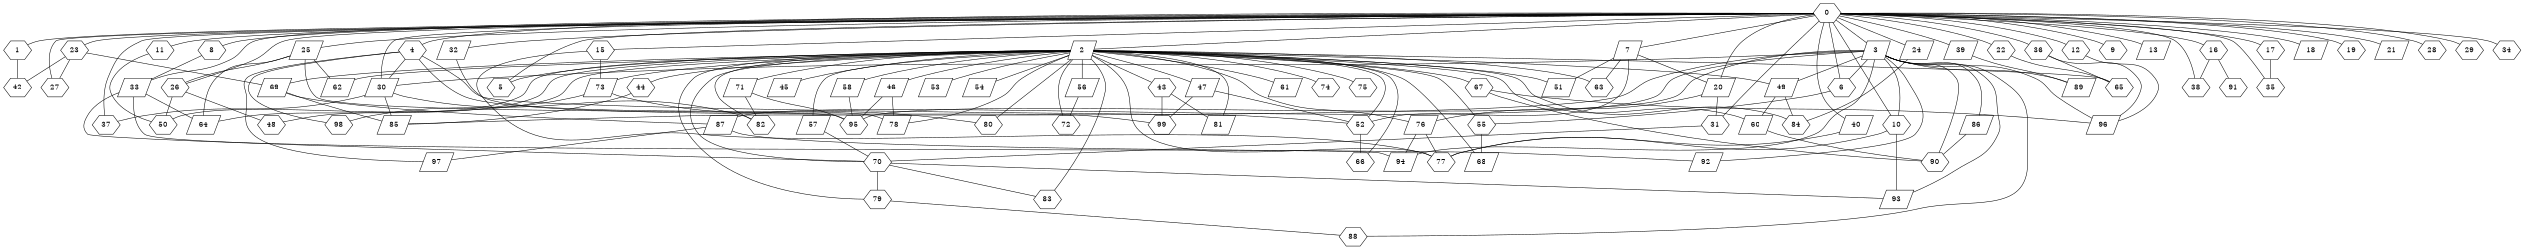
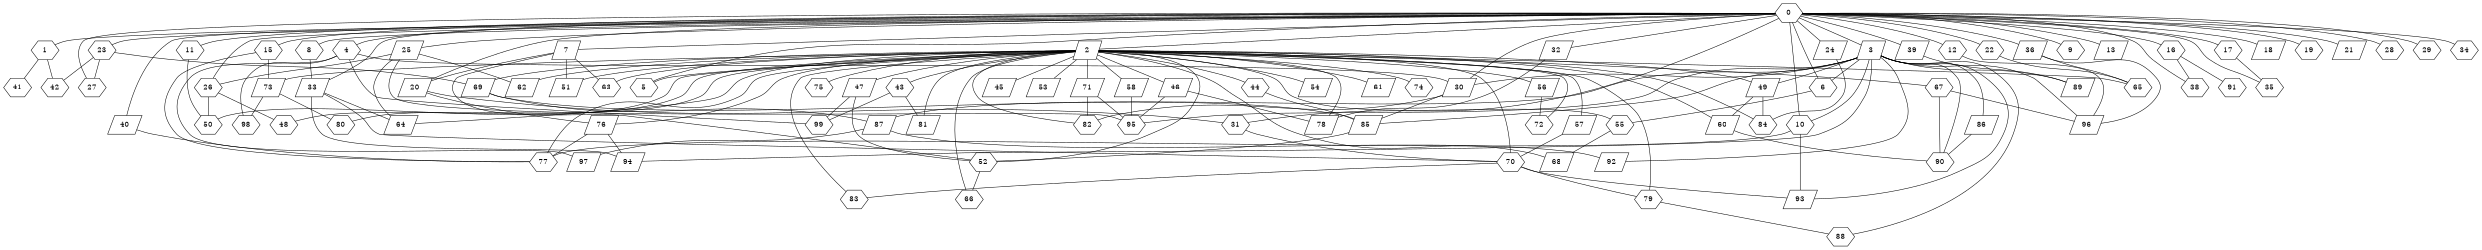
  graph {
    node [shape=hexagon]
    0
    1
    2 [shape=parallelogram]
    3 [shape=parallelogram]
    4
    5
    6
    7 [shape=parallelogram]
    8
    9
    10
    11
    12
    13 [shape=parallelogram]
    15
    16
    17
    18 [shape=parallelogram]
    19
    20 [shape=parallelogram]
    21 [shape=parallelogram]
    22
    23
    24 [shape=parallelogram]
    25 [shape=parallelogram]
    26
    27
    28
    29
    30 [shape=parallelogram]
    31
    32 [shape=parallelogram]
    33 [shape=parallelogram]
    34
    35
-   36
-   37
+   36 [shape=parallelogram]
    38
    39 [shape=parallelogram]
    40 [shape=parallelogram]
+   41
    42
    43
    44
    45 [shape=parallelogram]
    46 [shape=parallelogram]
    47 [shape=parallelogram]
    48
    49 [shape=parallelogram]
    50
    51 [shape=parallelogram]
    52
    53 [shape=parallelogram]
    54 [shape=parallelogram]
    55
    56 [shape=parallelogram]
    57 [shape=parallelogram]
    58 [shape=parallelogram]
    60 [shape=parallelogram]
    61 [shape=parallelogram]
    62 [shape=parallelogram]
    63
    64 [shape=parallelogram]
    65
    66
    67
    68 [shape=parallelogram]
    69 [shape=parallelogram]
    70
    71 [shape=parallelogram]
    72
    73 [shape=parallelogram]
    74
    75
    76 [shape=parallelogram]
    77
    78 [shape=parallelogram]
    79
    80
    81 [shape=parallelogram]
    82
    83
    84
    96 [shape=parallelogram]
    85 [shape=parallelogram]
    86 [shape=parallelogram]
    87 [shape=parallelogram]
    88
    89 [shape=parallelogram]
    90
    92 [shape=parallelogram]
    93 [shape=parallelogram]
    94 [shape=parallelogram]
    95
    97 [shape=parallelogram]
    98
    99
    91
    0 -- 1
    0 -- 2
    0 -- 3
    0 -- 4
    0 -- 5
    0 -- 6
    0 -- 7
    0 -- 8
    0 -- 9
    0 -- 10
    0 -- 11
    0 -- 12
    0 -- 13
    0 -- 15
    0 -- 16
    0 -- 17
    0 -- 18
    0 -- 19
    0 -- 20
    0 -- 21
    0 -- 22
    0 -- 23
    0 -- 24
    0 -- 25
    0 -- 26
    0 -- 27
    0 -- 28
    0 -- 29
    0 -- 30
    0 -- 31
    0 -- 32
    0 -- 33
    0 -- 34
    0 -- 35
    0 -- 36
-   0 -- 37
    0 -- 38
    0 -- 39
    0 -- 40
+   1 -- 41
    1 -- 42
    2 -- 5
    2 -- 43
    2 -- 44
    2 -- 45
    2 -- 46
    2 -- 47
    2 -- 48
    2 -- 49
    2 -- 50
    2 -- 51
    2 -- 52
    2 -- 53
    2 -- 54
    2 -- 55
    2 -- 56
    2 -- 57
    2 -- 58
    2 -- 60
    2 -- 61
    2 -- 62
    2 -- 63
    2 -- 64
    2 -- 65
    2 -- 66
    2 -- 67
    2 -- 68
    2 -- 69
    2 -- 70
    2 -- 71
    2 -- 72
    2 -- 73
    2 -- 74
    2 -- 75
    2 -- 76
    2 -- 77
    2 -- 78
    2 -- 79
    2 -- 80
    2 -- 81
    2 -- 82
    2 -- 83
    2 -- 84
    3 -- 6
    3 -- 10
    3 -- 30
    3 -- 49
    3 -- 96
    3 -- 85
    3 -- 86
    3 -- 87
    3 -- 88
    3 -- 89
    3 -- 90
    3 -- 92
    3 -- 93
    3 -- 94
    3 -- 95
    4 -- 30
-   4 -- 52
+   85 -- 52
    4 -- 97
    4 -- 98
    4 -- 99
    6 -- 55
    7 -- 20
    7 -- 51
    7 -- 52
    7 -- 63
    8 -- 33
    10 -- 77
    10 -- 93
    11 -- 50
    12 -- 96
    15 -- 73
    15 -- 77
    16 -- 38
    16 -- 91
    17 -- 35
    20 -- 31
    20 -- 76
    22 -- 65
    23 -- 27
    23 -- 42
    23 -- 69
    24 -- 84
    25 -- 26
    25 -- 62
    25 -- 64
    25 -- 95
    26 -- 48
    26 -- 50
-   30 -- 37
    30 -- 82
    30 -- 85
    31 -- 70
    32 -- 78
    33 -- 64
    33 -- 70
    33 -- 94
    36 -- 65
    36 -- 96
    39 -- 89
    40 -- 77
    43 -- 81
    43 -- 99
    44 -- 85
    46 -- 78
    46 -- 95
    47 -- 52
    47 -- 99
    49 -- 60
    49 -- 84
    52 -- 66
    55 -- 68
    56 -- 72
    57 -- 70
    58 -- 95
    60 -- 90
    67 -- 96
    67 -- 90
    69 -- 85
    69 -- 87
    70 -- 79
    70 -- 83
    70 -- 93
    71 -- 82
    71 -- 95
    73 -- 80
    73 -- 98
    76 -- 77
    76 -- 94
    79 -- 88
    86 -- 90
    87 -- 92
    87 -- 97
  }
